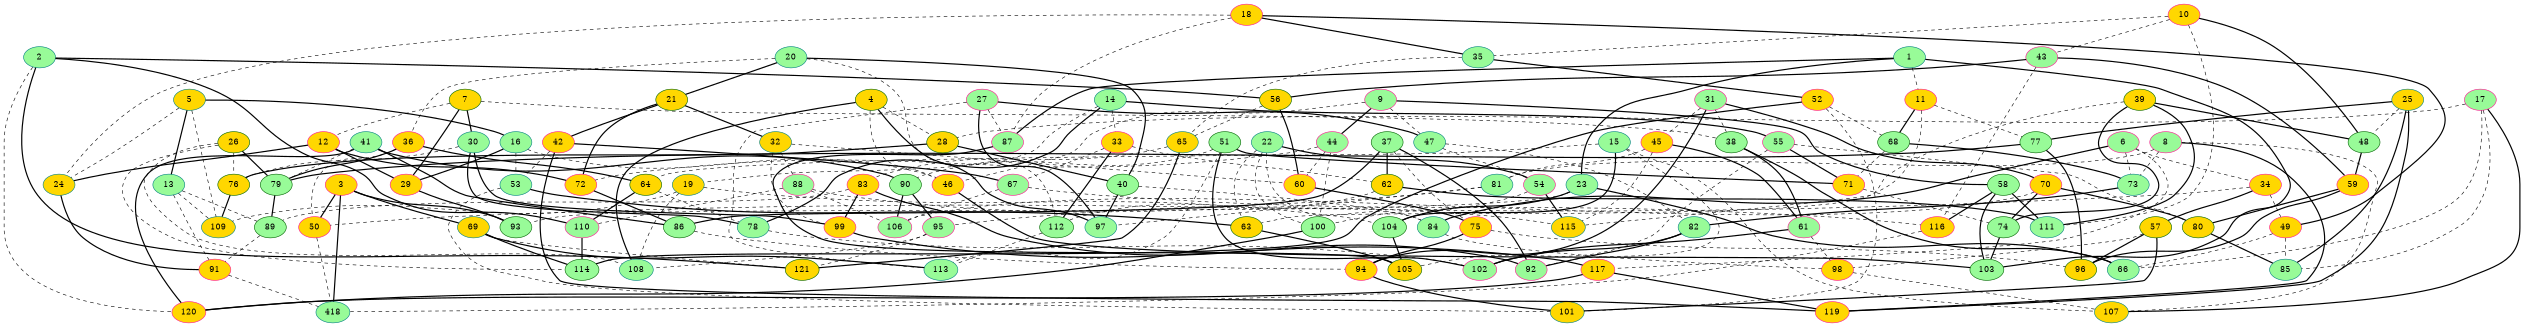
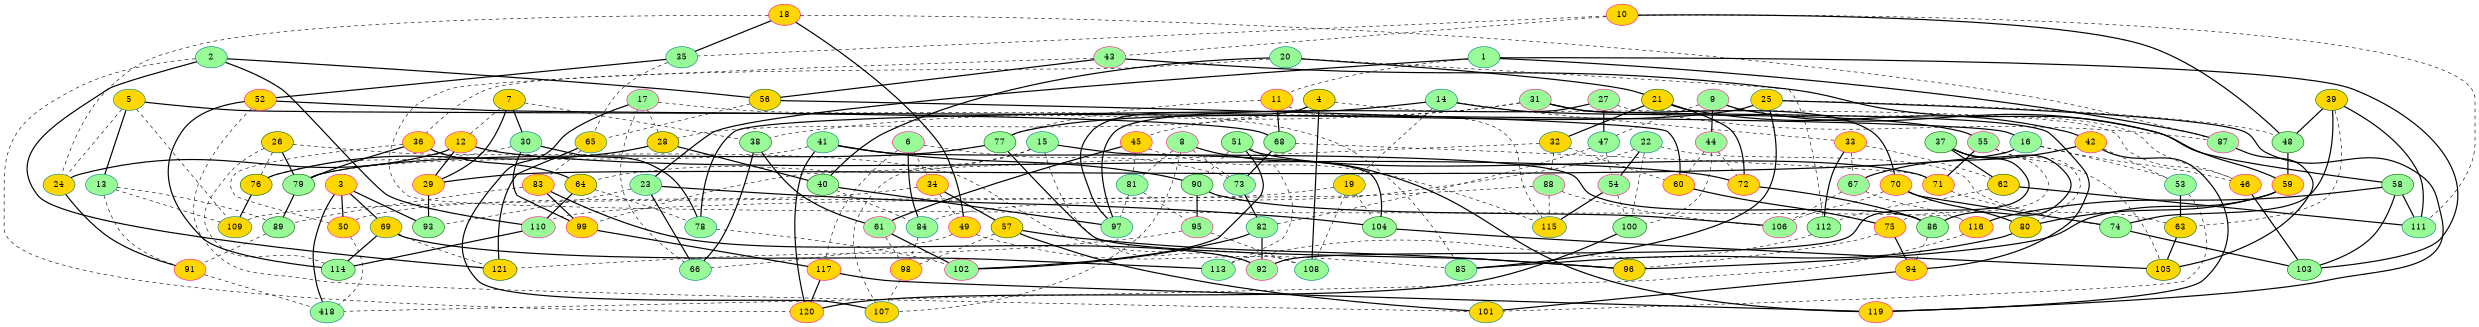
  graph {
    node [color=deeppink fillcolor=palegreen style=filled]
    edge [style=bold]
    1 [color=teal]
    11 [fillcolor=gold]
    23 [color=teal]
    87
    103 [color=darkgreen]
    68 [color=darkgreen]
    77 [color=darkgreen]
    115 [color=teal fillcolor=gold]
    93 [color=darkgreen]
    104 [color=darkgreen]
    66 [color=teal]
    105 [color=darkgreen fillcolor=gold]
    2 [color=teal]
    56 [color=darkgreen fillcolor=gold]
    110
    120 [fillcolor=gold]
    121 [color=darkgreen fillcolor=gold]
    60 [fillcolor=gold]
    65 [color=teal fillcolor=gold]
    114 [color=darkgreen]
    3 [fillcolor=gold]
    50 [fillcolor=gold]
    69 [color=teal fillcolor=gold]
    n24 [color=teal label=418]
    113 [color=teal]
    4 [color=darkgreen fillcolor=gold]
    28 [color=darkgreen fillcolor=gold]
    46 [fillcolor=gold]
    97 [color=teal]
    108 [color=teal]
    40 [color=darkgreen]
    76 [color=darkgreen fillcolor=gold]
    5 [color=teal fillcolor=gold]
    13 [color=teal]
    16 [color=teal]
    24 [color=teal fillcolor=gold]
    109 [color=teal fillcolor=gold]
    89 [color=darkgreen]
    91 [fillcolor=gold]
    29 [fillcolor=gold]
    53 [color=teal]
    34 [fillcolor=gold]
    6
    73 [color=teal]
    84 [color=teal]
    117 [fillcolor=gold]
    49 [fillcolor=gold]
    57 [color=darkgreen fillcolor=gold]
    82 [color=teal]
    98 [fillcolor=gold]
    119 [fillcolor=gold]
    7 [color=darkgreen fillcolor=gold]
    12 [fillcolor=gold]
    30 [color=teal]
    38 [color=darkgreen]
    72 [fillcolor=gold]
    78 [color=teal]
    99 [fillcolor=gold]
    61
    8
    81 [color=teal]
    107 [color=teal fillcolor=gold]
    95
    9
    44
    47 [color=teal]
    58 [color=darkgreen]
    100 [color=darkgreen]
    54
    111 [color=teal]
    116 [fillcolor=gold]
    10 [fillcolor=gold]
    35 [color=teal]
    43
    48 [color=darkgreen]
    52 [fillcolor=gold]
    59 [fillcolor=gold]
    71 [fillcolor=gold]
    79 [color=darkgreen]
    96 [color=darkgreen fillcolor=gold]
    86 [color=darkgreen]
    14 [color=teal]
    19 [color=teal fillcolor=gold]
    33 [fillcolor=gold]
    55
    112 [color=darkgreen]
    62 [color=darkgreen fillcolor=gold]
    67
    80 [color=darkgreen fillcolor=gold]
    102
    15 [color=teal]
    64 [color=darkgreen fillcolor=gold]
    92
    63 [color=darkgreen fillcolor=gold]
    101 [color=teal fillcolor=gold]
    17
    85 [color=teal]
    18 [fillcolor=gold]
    20 [color=teal]
    21 [color=darkgreen fillcolor=gold]
    36 [fillcolor=gold]
    32 [color=teal fillcolor=gold]
    42 [fillcolor=gold]
    88
    22 [color=teal]
    25 [color=teal fillcolor=gold]
    26 [color=darkgreen fillcolor=gold]
    27
    31
    45 [fillcolor=gold]
    70 [fillcolor=gold]
    94 [fillcolor=gold]
    74 [color=darkgreen]
    106
    75 [fillcolor=gold]
    83 [fillcolor=gold]
    37 [color=darkgreen]
    39 [color=darkgreen fillcolor=gold]
    41 [color=teal]
    90 [color=darkgreen]
    51 [color=darkgreen]
    1 -- 11 [style=dashed]
    1 -- 23
    1 -- 87
    1 -- 103
    11 -- 68
    11 -- 77 [style=dashed]
    11 -- 115 [style=dashed]
    23 -- 93 [style=dashed]
    23 -- 104
    23 -- 66
    87 -- 105
    68 -- 73
    68 -- 71 [style=dashed]
    77 -- 79
    77 -- 96
    104 -- 105
    2 -- 56
    2 -- 110
    2 -- 120 [style=dashed]
    2 -- 121
    56 -- 60
    56 -- 65 [style=dashed]
    110 -- 114
    60 -- 75
    65 -- 121
    65 -- 83 [style=dashed]
    3 -- 93
    3 -- 50
    3 -- 69
    3 -- n24
    50 -- n24 [style=dashed]
    69 -- 121 [style=dashed]
    69 -- 114
    69 -- 113
    4 -- 28 [style=dashed]
    4 -- 46 [style=dashed]
    4 -- 97
    4 -- 108
    28 -- 40
    28 -- 76
    46 -- 103
    40 -- 97
    40 -- 84 [style=dashed]
    76 -- 109
    5 -- 13
    5 -- 16
    5 -- 24 [style=dashed]
    5 -- 109 [style=dashed]
    13 -- 109 [style=dashed]
    13 -- 89 [style=dashed]
    13 -- 91 [style=dashed]
    16 -- 46 [style=dashed]
    16 -- 29
    16 -- 53 [style=dashed]
    24 -- 91
    89 -- 91 [style=dashed]
    91 -- n24 [style=dashed]
    29 -- 93
    53 -- 63
    53 -- 101 [style=dashed]
    34 -- 50 [style=dashed]
    34 -- 49 [style=dashed]
    34 -- 57
    6 -- 34 [style=dashed]
    6 -- 73 [style=dashed]
    6 -- 84
    6 -- 117 [style=dashed]
    73 -- 82
    84 -- 98 [style=dashed]
    117 -- 120
    117 -- 119
    49 -- 66 [style=dashed]
    49 -- 85 [style=dashed]
    57 -- 98 [style=dashed]
    57 -- 96
    57 -- 101
    82 -- 102
    82 -- 92
    98 -- 107 [style=dashed]
    7 -- 29
    7 -- 12 [style=dashed]
    7 -- 30
    7 -- 38 [style=dashed]
    12 -- 24
    12 -- 29
    12 -- 72
    30 -- 76 [style=dashed]
    30 -- 78
    30 -- 99
    38 -- 66
    38 -- 61
    72 -- 86
    78 -- 102 [style=dashed]
    99 -- 117
    61 -- 98 [style=dashed]
    61 -- 102
    8 -- 73 [style=dashed]
    8 -- 119
    8 -- 81 [style=dashed]
    8 -- 107 [style=dashed]
    81 -- 97 [style=dashed]
    81 -- 95 [style=dashed]
    95 -- 121 [style=dashed]
    95 -- 108 [style=dashed]
    9 -- 46 [style=dashed]
    9 -- 44
    9 -- 47 [style=dashed]
    9 -- 58
    44 -- 60 [style=dashed]
    44 -- 72 [style=dashed]
    44 -- 100 [style=dashed]
    47 -- 82 [style=dashed]
    47 -- 54 [style=dashed]
    58 -- 103
    58 -- 111
    58 -- 116
    100 -- 120
    54 -- 115
    54 -- 100 [style=dashed]
    116 -- n24 [style=dashed]
    10 -- 111 [style=dashed]
    10 -- 35 [style=dashed]
    10 -- 43 [style=dashed]
    10 -- 48
    35 -- 65 [style=dashed]
    35 -- 52
    43 -- 56
    43 -- 116 [style=dashed]
    43 -- 59
    48 -- 59
-   52 -- 68 [style=dashed]
+   52 -- 68
    52 -- 114
    52 -- 101 [style=dashed]
    59 -- 96
    59 -- 80
    71 -- 74 [style=dashed]
    79 -- 89
    86 -- 94 [style=dashed]
    14 -- 78
    14 -- 19 [style=dashed]
    14 -- 33 [style=dashed]
    14 -- 55
    19 -- 104 [style=dashed]
    19 -- 108 [style=dashed]
    19 -- 109 [style=dashed]
    33 -- 112
    33 -- 62 [style=dashed]
    33 -- 67 [style=dashed]
    55 -- 105 [style=dashed]
    55 -- 71
    55 -- 80 [style=dashed]
    112 -- 113 [style=dashed]
    62 -- 111
    62 -- 112 [style=dashed]
    67 -- 116 [style=dashed]
    67 -- 106 [style=dashed]
    80 -- 85
    15 -- 104
    15 -- 107 [style=dashed]
    15 -- 64 [style=dashed]
    15 -- 92 [style=dashed]
    64 -- 110
    64 -- 78 [style=dashed]
    63 -- 105
    17 -- 66 [style=dashed]
    17 -- 28 [style=dashed]
    17 -- 107
    17 -- 85 [style=dashed]
    18 -- 87 [style=dashed]
    18 -- 24 [style=dashed]
    18 -- 49
    18 -- 35
    20 -- 40
    20 -- 112 [style=dashed]
    20 -- 21
    20 -- 36 [style=dashed]
    21 -- 72
    21 -- 32
    21 -- 42
    36 -- 50 [style=dashed]
    36 -- 79
    36 -- 64
    32 -- 60 [style=dashed]
    32 -- 99 [style=dashed]
    32 -- 88 [style=dashed]
    42 -- 53 [style=dashed]
    42 -- 119
    42 -- 67
    88 -- 115 [style=dashed]
    88 -- 110 [style=dashed]
    88 -- 106 [style=dashed]
    22 -- 84 [style=dashed]
    22 -- 100 [style=dashed]
    22 -- 54
    22 -- 63 [style=dashed]
    25 -- 77
    25 -- 119
    25 -- 48 [style=dashed]
    25 -- 85
    26 -- 114 [style=dashed]
    26 -- 108 [style=dashed]
    26 -- 76 [style=dashed]
    26 -- 79
    27 -- 87 [style=dashed]
-   27 -- 113 [style=dashed]
    27 -- 97
    27 -- 47
    31 -- 38 [style=dashed]
    31 -- 45 [style=dashed]
    31 -- 70
    31 -- 94
    45 -- 115 [style=dashed]
    45 -- 61
    45 -- 81 [style=dashed]
    70 -- 80
    70 -- 74
    70 -- 106 [style=dashed]
    94 -- 101
    74 -- 103
    75 -- 96 [style=dashed]
    75 -- 94
    83 -- 89 [style=dashed]
    83 -- 99
    83 -- 92
    37 -- 86
    37 -- 62
    37 -- 92
    37 -- 75 [style=dashed]
    39 -- 111
    39 -- 48
    39 -- 63 [style=dashed]
    39 -- 74
    41 -- 120
    41 -- 79 [style=dashed]
    41 -- 86
    41 -- 90
    90 -- 95
    90 -- 106
    51 -- 113 [style=dashed]
    51 -- 71
    51 -- 102
    51 -- 90 [style=dashed]
  }
